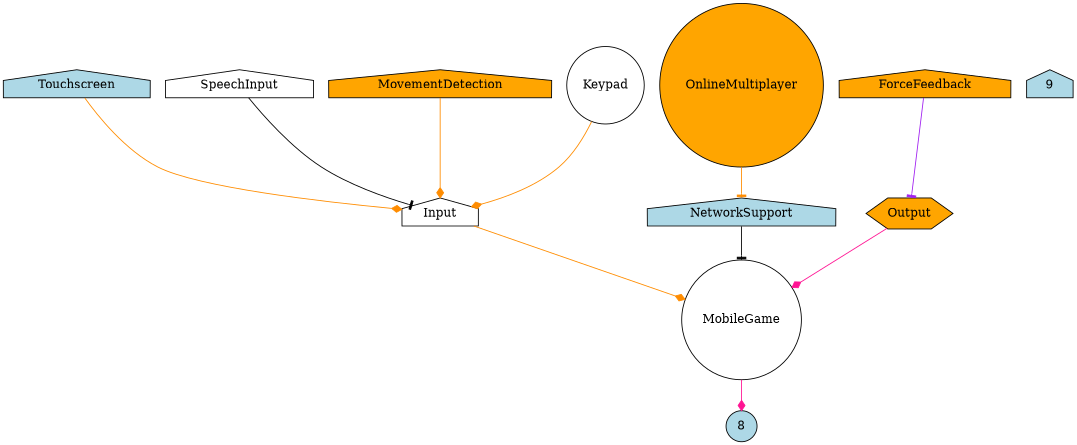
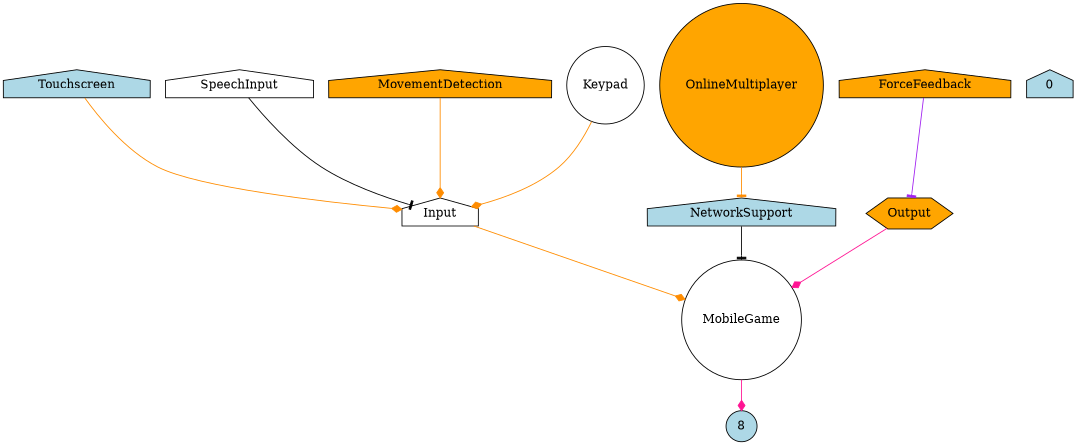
  digraph {
    node [fillcolor=orange shape=house style=filled]
    edge [arrowhead=diamond color=darkorange]
    Output [shape=hexagon]
    ForceFeedback
    MobileGame [fillcolor=white shape=circle]
    Input [fillcolor=white]
    n5 [fillcolor=lightblue label=8 shape=circle]
    Touchscreen [fillcolor=lightblue]
    SpeechInput [fillcolor=white]
-   0 [fillcolor=lightblue label=9]
+   0 [fillcolor=lightblue]
    MovementDetection
    OnlineMultiplayer [shape=circle]
    NetworkSupport [fillcolor=lightblue]
    Keypad [fillcolor=white shape=circle]
    Output -> MobileGame [color=deeppink]
    ForceFeedback -> Output [arrowhead=tee color=purple]
    MobileGame -> n5 [color=deeppink]
    Input -> MobileGame
    Touchscreen -> Input
    SpeechInput -> Input [arrowhead=tee color=black]
    MovementDetection -> Input
    OnlineMultiplayer -> NetworkSupport [arrowhead=tee]
    NetworkSupport -> MobileGame [arrowhead=tee color=black]
    Keypad -> Input
  }
